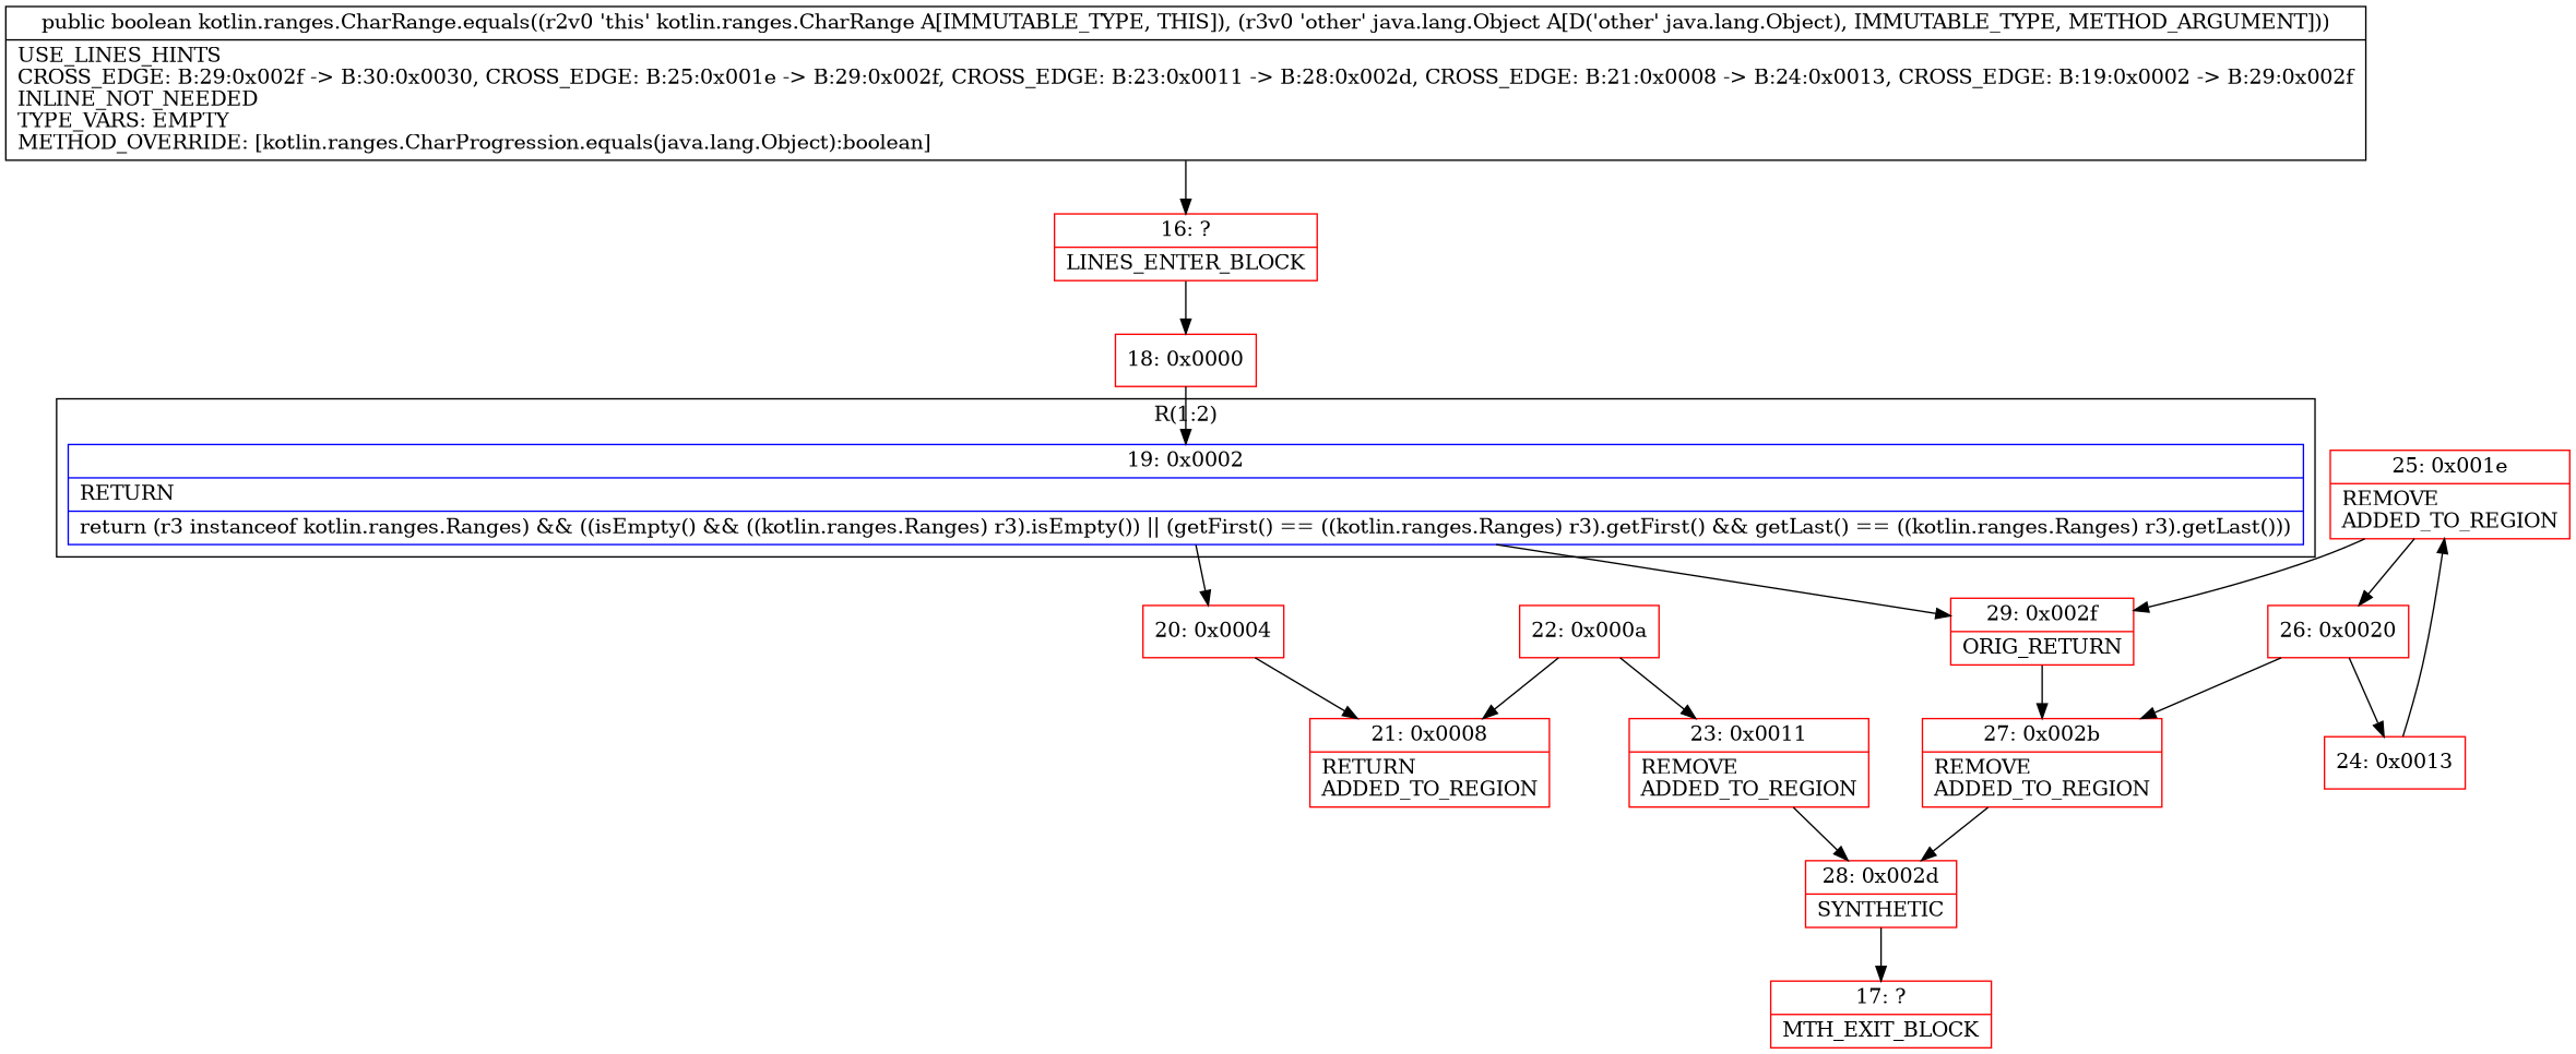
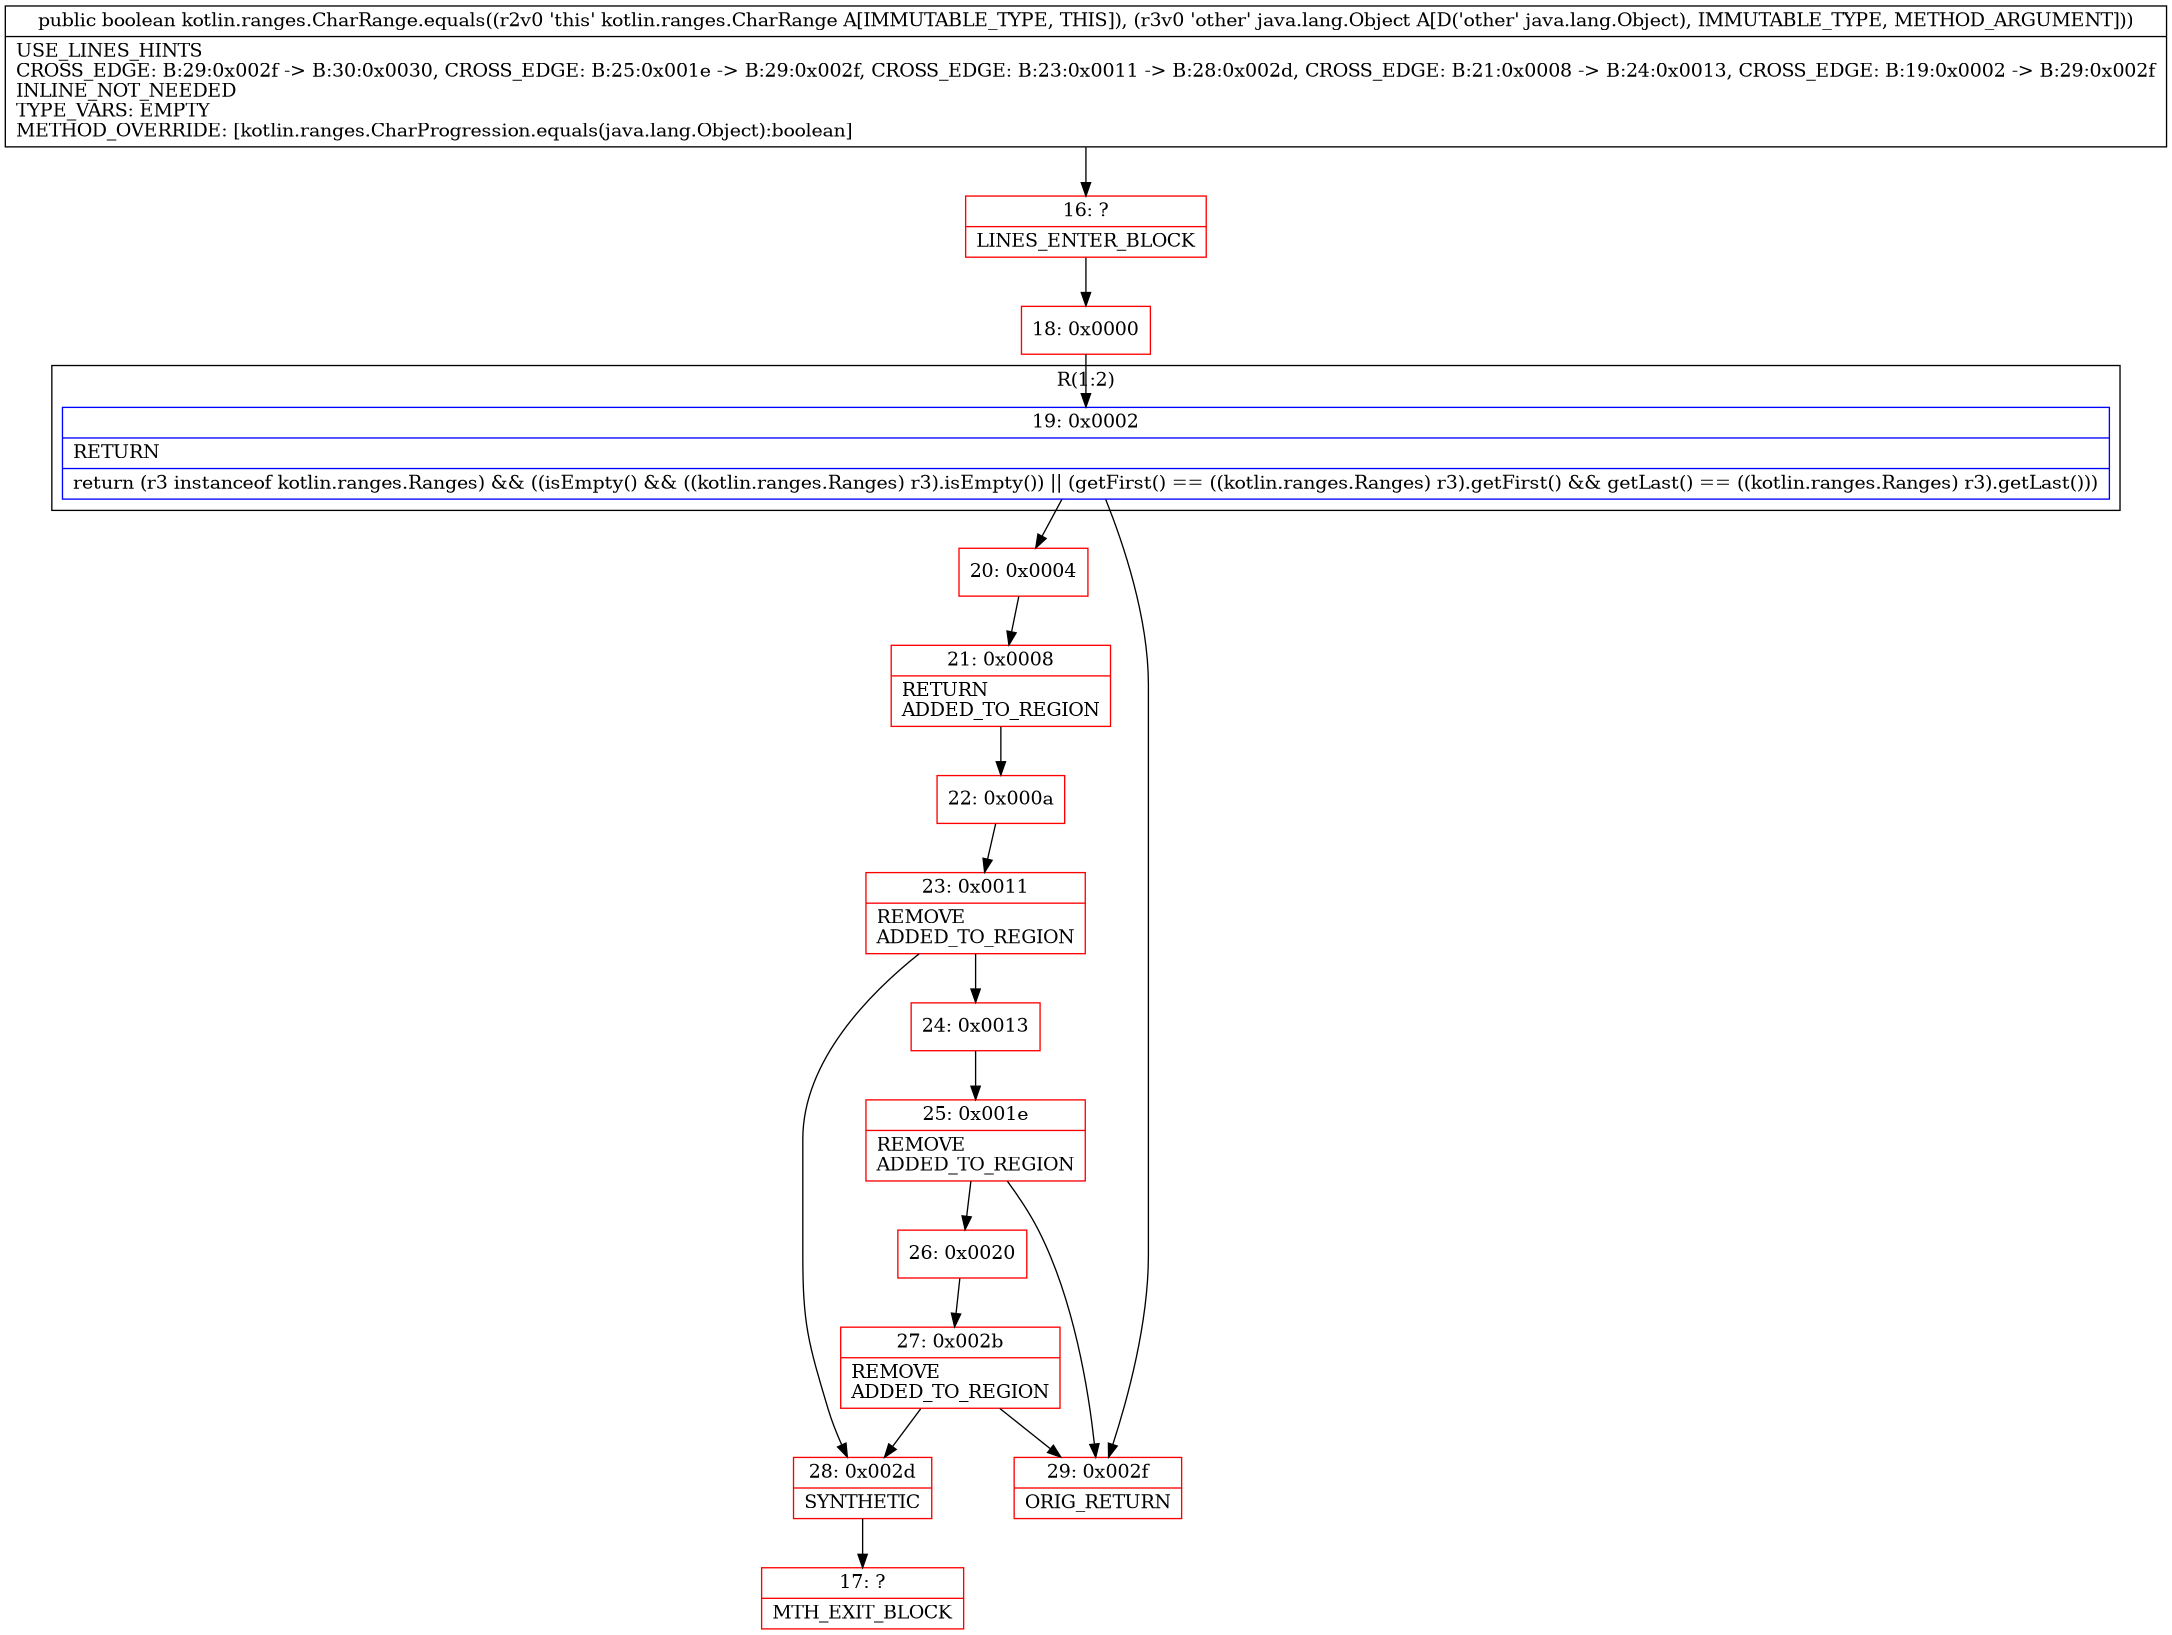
  digraph {
    node [color=red shape=record]
    n1 [color=blue label="{19\:\ 0x0002|RETURN\l|return (r3 instanceof kotlin.ranges.Ranges) && ((isEmpty() && ((kotlin.ranges.Ranges) r3).isEmpty()) \|\| (getFirst() == ((kotlin.ranges.Ranges) r3).getFirst() && getLast() == ((kotlin.ranges.Ranges) r3).getLast()))\l}"]
    n2 [label="{20\:\ 0x0004}"]
    n3 [label="{29\:\ 0x002f|ORIG_RETURN\l}"]
    n4 [label="{21\:\ 0x0008|RETURN\lADDED_TO_REGION\l}"]
    n5 [label="{16\:\ ?|LINES_ENTER_BLOCK\l}"]
    n6 [label="{18\:\ 0x0000}"]
    n7 [label="{22\:\ 0x000a}"]
    n8 [label="{23\:\ 0x0011|REMOVE\lADDED_TO_REGION\l}"]
    n9 [label="{24\:\ 0x0013}"]
    n10 [label="{25\:\ 0x001e|REMOVE\lADDED_TO_REGION\l}"]
    n11 [label="{28\:\ 0x002d|SYNTHETIC\l}"]
    n12 [label="{17\:\ ?|MTH_EXIT_BLOCK\l}"]
    n13 [label="{26\:\ 0x0020}"]
    n14 [label="{27\:\ 0x002b|REMOVE\lADDED_TO_REGION\l}"]
    n15 [label="{public boolean kotlin.ranges.CharRange.equals((r2v0 'this' kotlin.ranges.CharRange A[IMMUTABLE_TYPE, THIS]), (r3v0 'other' java.lang.Object A[D('other' java.lang.Object), IMMUTABLE_TYPE, METHOD_ARGUMENT]))  | USE_LINES_HINTS\lCROSS_EDGE: B:29:0x002f \-\> B:30:0x0030, CROSS_EDGE: B:25:0x001e \-\> B:29:0x002f, CROSS_EDGE: B:23:0x0011 \-\> B:28:0x002d, CROSS_EDGE: B:21:0x0008 \-\> B:24:0x0013, CROSS_EDGE: B:19:0x0002 \-\> B:29:0x002f\lINLINE_NOT_NEEDED\lTYPE_VARS: EMPTY\lMETHOD_OVERRIDE: [kotlin.ranges.CharProgression.equals(java.lang.Object):boolean]\l}" color=""]
    subgraph cluster_1 {
      label="R(1:2)"
      n1
    }
    n1 -> n2
    n1 -> n3
    n2 -> n4
-   n7 -> n4
+   n4 -> n7
    n5 -> n6
    n6 -> n1
    n7 -> n8
-   n13 -> n9
+   n8 -> n9
    n8 -> n11
    n9 -> n10
    n10 -> n3
    n10 -> n13
    n11 -> n12
    n13 -> n14
-   n3 -> n14
+   n14 -> n3
    n14 -> n11
    n15 -> n5
  }
